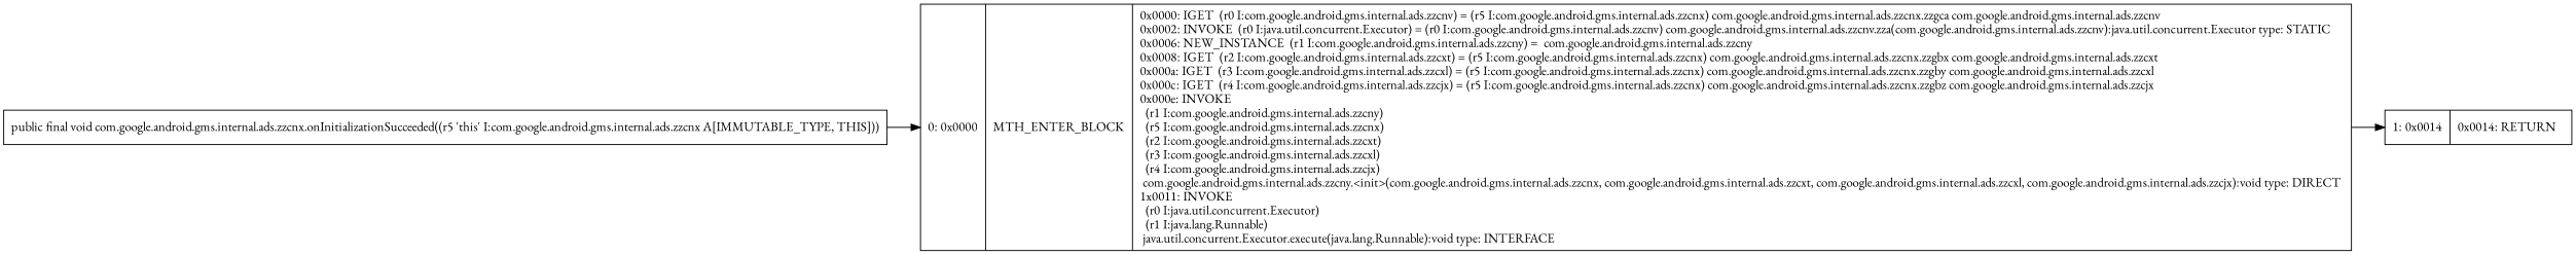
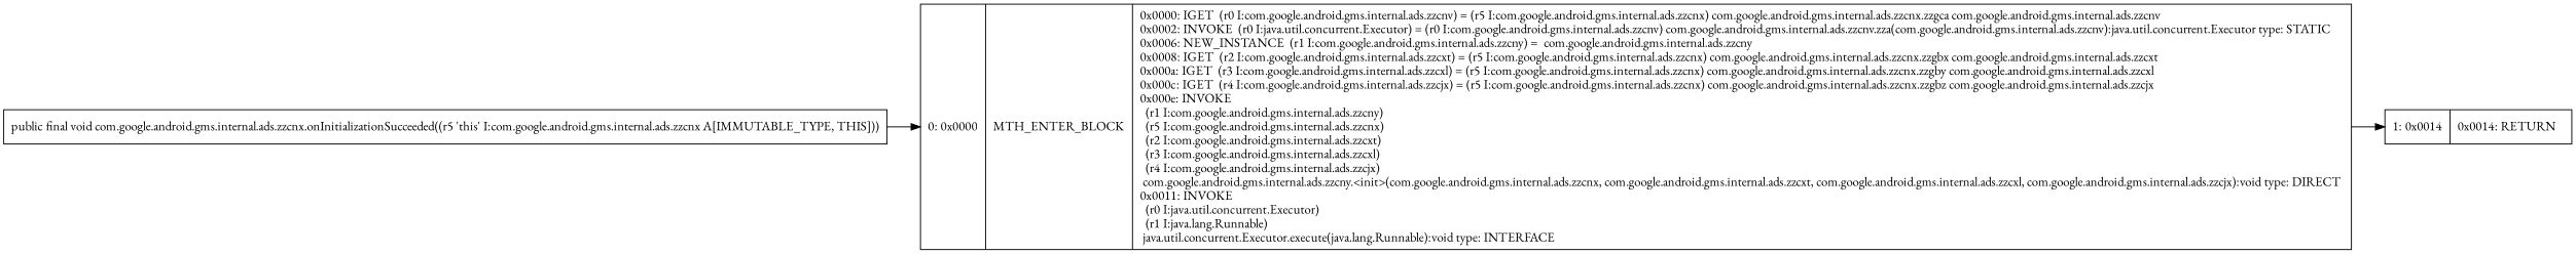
  digraph {
    rankdir=LR
    fontname="EB Garamond"
    node [shape=record fontname="EB Garamond"]
    edge [fontname="EB Garamond"]
-   n1 [label="{0\:\ 0x0000|MTH_ENTER_BLOCK\l|0x0000: IGET  (r0 I:com.google.android.gms.internal.ads.zzcnv) = (r5 I:com.google.android.gms.internal.ads.zzcnx) com.google.android.gms.internal.ads.zzcnx.zzgca com.google.android.gms.internal.ads.zzcnv \l0x0002: INVOKE  (r0 I:java.util.concurrent.Executor) = (r0 I:com.google.android.gms.internal.ads.zzcnv) com.google.android.gms.internal.ads.zzcnv.zza(com.google.android.gms.internal.ads.zzcnv):java.util.concurrent.Executor type: STATIC \l0x0006: NEW_INSTANCE  (r1 I:com.google.android.gms.internal.ads.zzcny) =  com.google.android.gms.internal.ads.zzcny \l0x0008: IGET  (r2 I:com.google.android.gms.internal.ads.zzcxt) = (r5 I:com.google.android.gms.internal.ads.zzcnx) com.google.android.gms.internal.ads.zzcnx.zzgbx com.google.android.gms.internal.ads.zzcxt \l0x000a: IGET  (r3 I:com.google.android.gms.internal.ads.zzcxl) = (r5 I:com.google.android.gms.internal.ads.zzcnx) com.google.android.gms.internal.ads.zzcnx.zzgby com.google.android.gms.internal.ads.zzcxl \l0x000c: IGET  (r4 I:com.google.android.gms.internal.ads.zzcjx) = (r5 I:com.google.android.gms.internal.ads.zzcnx) com.google.android.gms.internal.ads.zzcnx.zzgbz com.google.android.gms.internal.ads.zzcjx \l0x000e: INVOKE  \l  (r1 I:com.google.android.gms.internal.ads.zzcny)\l  (r5 I:com.google.android.gms.internal.ads.zzcnx)\l  (r2 I:com.google.android.gms.internal.ads.zzcxt)\l  (r3 I:com.google.android.gms.internal.ads.zzcxl)\l  (r4 I:com.google.android.gms.internal.ads.zzcjx)\l com.google.android.gms.internal.ads.zzcny.\<init\>(com.google.android.gms.internal.ads.zzcnx, com.google.android.gms.internal.ads.zzcxt, com.google.android.gms.internal.ads.zzcxl, com.google.android.gms.internal.ads.zzcjx):void type: DIRECT \l1x0011: INVOKE  \l  (r0 I:java.util.concurrent.Executor)\l  (r1 I:java.lang.Runnable)\l java.util.concurrent.Executor.execute(java.lang.Runnable):void type: INTERFACE \l}"]
+   n1 [label="{0\:\ 0x0000|MTH_ENTER_BLOCK\l|0x0000: IGET  (r0 I:com.google.android.gms.internal.ads.zzcnv) = (r5 I:com.google.android.gms.internal.ads.zzcnx) com.google.android.gms.internal.ads.zzcnx.zzgca com.google.android.gms.internal.ads.zzcnv \l0x0002: INVOKE  (r0 I:java.util.concurrent.Executor) = (r0 I:com.google.android.gms.internal.ads.zzcnv) com.google.android.gms.internal.ads.zzcnv.zza(com.google.android.gms.internal.ads.zzcnv):java.util.concurrent.Executor type: STATIC \l0x0006: NEW_INSTANCE  (r1 I:com.google.android.gms.internal.ads.zzcny) =  com.google.android.gms.internal.ads.zzcny \l0x0008: IGET  (r2 I:com.google.android.gms.internal.ads.zzcxt) = (r5 I:com.google.android.gms.internal.ads.zzcnx) com.google.android.gms.internal.ads.zzcnx.zzgbx com.google.android.gms.internal.ads.zzcxt \l0x000a: IGET  (r3 I:com.google.android.gms.internal.ads.zzcxl) = (r5 I:com.google.android.gms.internal.ads.zzcnx) com.google.android.gms.internal.ads.zzcnx.zzgby com.google.android.gms.internal.ads.zzcxl \l0x000c: IGET  (r4 I:com.google.android.gms.internal.ads.zzcjx) = (r5 I:com.google.android.gms.internal.ads.zzcnx) com.google.android.gms.internal.ads.zzcnx.zzgbz com.google.android.gms.internal.ads.zzcjx \l0x000e: INVOKE  \l  (r1 I:com.google.android.gms.internal.ads.zzcny)\l  (r5 I:com.google.android.gms.internal.ads.zzcnx)\l  (r2 I:com.google.android.gms.internal.ads.zzcxt)\l  (r3 I:com.google.android.gms.internal.ads.zzcxl)\l  (r4 I:com.google.android.gms.internal.ads.zzcjx)\l com.google.android.gms.internal.ads.zzcny.\<init\>(com.google.android.gms.internal.ads.zzcnx, com.google.android.gms.internal.ads.zzcxt, com.google.android.gms.internal.ads.zzcxl, com.google.android.gms.internal.ads.zzcjx):void type: DIRECT \l0x0011: INVOKE  \l  (r0 I:java.util.concurrent.Executor)\l  (r1 I:java.lang.Runnable)\l java.util.concurrent.Executor.execute(java.lang.Runnable):void type: INTERFACE \l}"]
    n2 [label="{1\:\ 0x0014|0x0014: RETURN   \l}"]
    n3 [label="{public final void com.google.android.gms.internal.ads.zzcnx.onInitializationSucceeded((r5 'this' I:com.google.android.gms.internal.ads.zzcnx A[IMMUTABLE_TYPE, THIS])) }"]
    n1 -> n2
    n3 -> n1
  }
